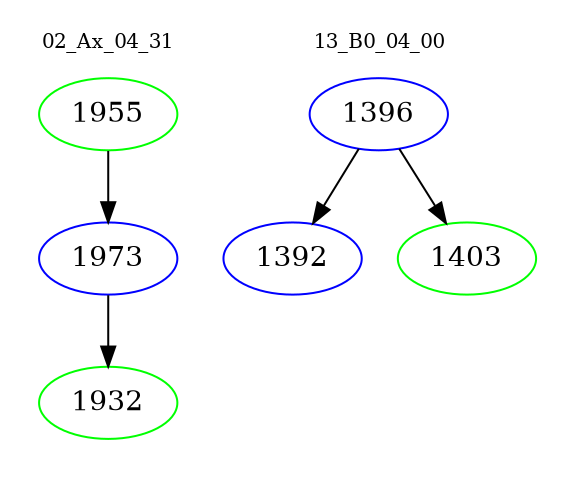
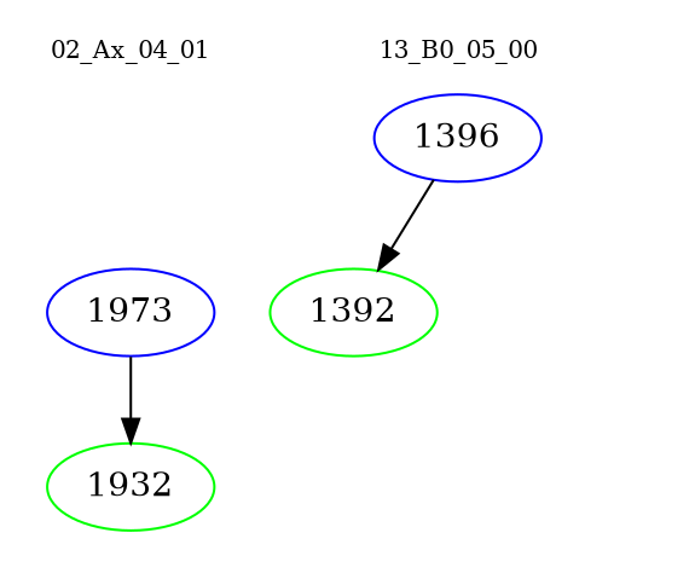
  digraph {
    node [color=green]
    edge [color=black]
-   n1 [label=1955]
    n2 [label=1932]
    n3 [color=blue label=1973]
    n4 [color=blue label=1396]
-   n5 [color=blue label=1392]
-   n6 [label=1403]
+   n5 [label=1392]
    subgraph cluster_1 {
      color=white
      fontsize=10
-     label="02_Ax_04_31"
-     n1
+     label="02_Ax_04_01"
      n2
      n3
    }
    subgraph cluster_2 {
      color=white
      fontsize=10
-     label="13_B0_04_00"
+     label="13_B0_05_00"
      n4
      n5
-     n6
    }
-   n1 -> n3
    n3 -> n2
    n4 -> n5
-   n4 -> n6
  }
